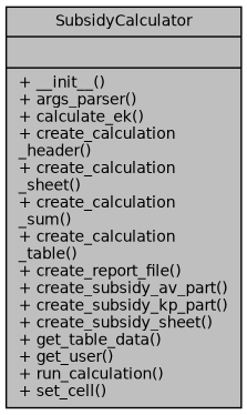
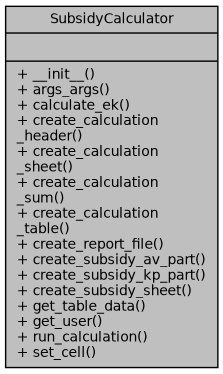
  digraph {
-   n1 [color=black fillcolor=grey75 fontcolor=black fontname=Helvetica fontsize=10 height=0.2 label="{SubsidyCalculator\n||+ __init__()\l+ args_parser()\l+ calculate_ek()\l+ create_calculation\l_header()\l+ create_calculation\l_sheet()\l+ create_calculation\l_sum()\l+ create_calculation\l_table()\l+ create_report_file()\l+ create_subsidy_av_part()\l+ create_subsidy_kp_part()\l+ create_subsidy_sheet()\l+ get_table_data()\l+ get_user()\l+ run_calculation()\l+ set_cell()\l}" shape=record style=filled width=0.4]
+   n1 [color=black fillcolor=grey75 fontcolor=black fontname=Helvetica fontsize=10 height=0.2 label="{SubsidyCalculator\n||+ __init__()\l+ args_args()\l+ calculate_ek()\l+ create_calculation\l_header()\l+ create_calculation\l_sheet()\l+ create_calculation\l_sum()\l+ create_calculation\l_table()\l+ create_report_file()\l+ create_subsidy_av_part()\l+ create_subsidy_kp_part()\l+ create_subsidy_sheet()\l+ get_table_data()\l+ get_user()\l+ run_calculation()\l+ set_cell()\l}" shape=record style=filled width=0.4]
  }
